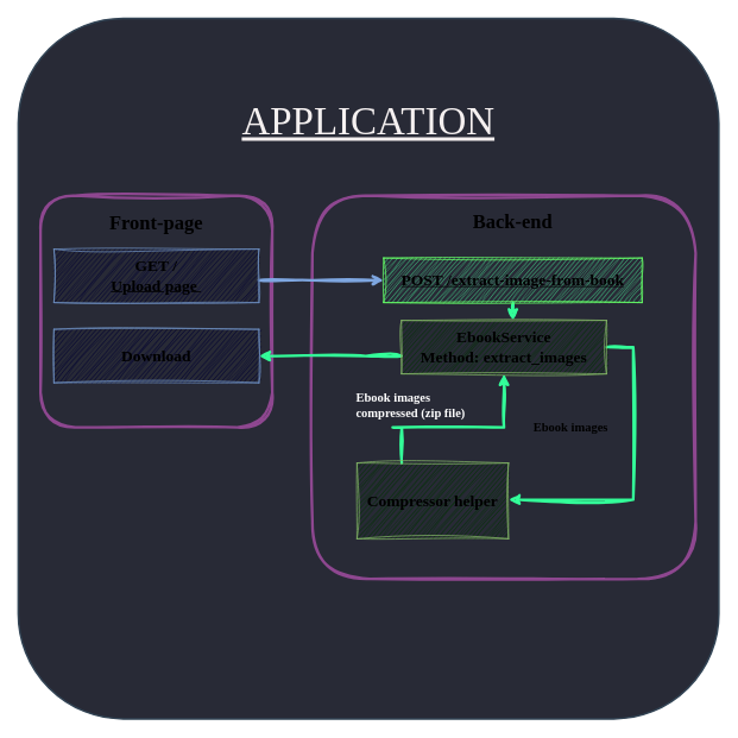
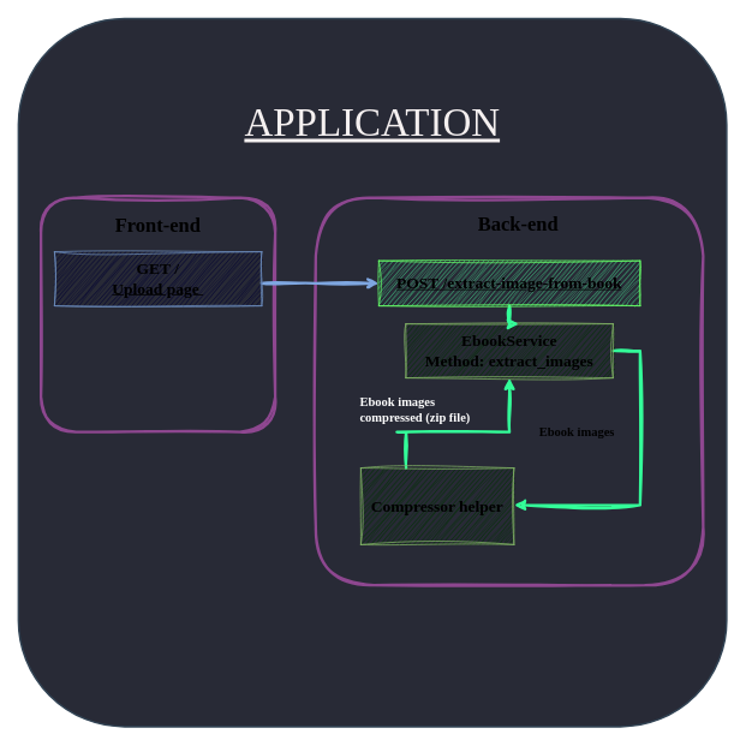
  <mxCell id="0" />
  <mxCell id="1" parent="0" />
  <mxCell id="2" value="" style="whiteSpace=wrap;html=1;aspect=fixed;hachureGap=4;fontFamily=Architects Daughter;fontSource=https%3A%2F%2Ffonts.googleapis.com%2Fcss%3Ffamily%3DArchitects%2BDaughter;fillStyle=hachure;gradientDirection=south;glass=0;rounded=1;shadow=0;strokeWidth=2;fillColor=#282A36;fontColor=#ffffff;strokeColor=#314354;" vertex="1" parent="1"><mxGeometry x="20" y="20" width="786" height="786" as="geometry" /></mxCell>
  <mxCell id="3" value="&lt;div&gt;&lt;br&gt;&lt;/div&gt;&lt;div&gt;&lt;br&gt;&lt;/div&gt;&lt;div&gt;&lt;br&gt;&lt;/div&gt;&lt;div&gt;&lt;br&gt;&lt;/div&gt;&lt;div&gt;&lt;br&gt;&lt;/div&gt;&lt;div&gt;&lt;br&gt;&lt;/div&gt;&lt;div&gt;&lt;br&gt;&lt;/div&gt;&lt;div&gt;&lt;br&gt;&lt;/div&gt;&lt;div&gt;&lt;br&gt;&lt;/div&gt;&lt;div&gt;&lt;br&gt;&lt;/div&gt;&lt;div&gt;&lt;br&gt;&lt;/div&gt;&lt;div&gt;&lt;br&gt;&lt;/div&gt;&lt;div&gt;&lt;br&gt;&lt;/div&gt;&lt;div&gt;&lt;br&gt;&lt;/div&gt;" style="whiteSpace=wrap;html=1;aspect=fixed;sketch=1;hachureGap=4;jiggle=2;curveFitting=1;fontFamily=Architects Daughter;fontSource=https%3A%2F%2Ffonts.googleapis.com%2Fcss%3Ffamily%3DArchitects%2BDaughter;fillStyle=auto;fillColor=none;strokeColor=light-dark(#8e4790, #ededed);strokeWidth=3;rounded=1;" vertex="1" parent="1"><mxGeometry x="350" y="219" width="430" height="430" as="geometry" /></mxCell>
- <mxCell id="4" value="&lt;div&gt;&lt;font style=&quot;font-size: 22px;&quot;&gt;&lt;b style=&quot;&quot;&gt;&lt;br&gt;&lt;/b&gt;&lt;/font&gt;&lt;/div&gt;&lt;font style=&quot;font-size: 22px;&quot;&gt;&lt;b style=&quot;&quot;&gt;&lt;div&gt;&lt;font style=&quot;font-size: 22px;&quot;&gt;&lt;b style=&quot;&quot;&gt;&lt;br&gt;&lt;/b&gt;&lt;/font&gt;&lt;/div&gt;&lt;div&gt;&lt;font style=&quot;font-size: 22px;&quot;&gt;&lt;b style=&quot;&quot;&gt;&lt;br&gt;&lt;/b&gt;&lt;/font&gt;&lt;/div&gt;Front-page&lt;/b&gt;&lt;/font&gt;&lt;div&gt;&lt;font style=&quot;font-size: 22px;&quot;&gt;&lt;br&gt;&lt;/font&gt;&lt;/div&gt;&lt;div&gt;&lt;font style=&quot;font-size: 22px;&quot;&gt;&lt;br&gt;&lt;/font&gt;&lt;/div&gt;&lt;div&gt;&lt;font style=&quot;font-size: 22px;&quot;&gt;&lt;br&gt;&lt;/font&gt;&lt;/div&gt;&lt;div&gt;&lt;font style=&quot;font-size: 22px;&quot;&gt;&lt;br&gt;&lt;/font&gt;&lt;/div&gt;&lt;div&gt;&lt;font style=&quot;font-size: 22px;&quot;&gt;&lt;br&gt;&lt;/font&gt;&lt;/div&gt;&lt;div&gt;&lt;font style=&quot;font-size: 22px;&quot;&gt;&lt;br&gt;&lt;/font&gt;&lt;/div&gt;&lt;div&gt;&lt;font style=&quot;font-size: 22px;&quot;&gt;&lt;br&gt;&lt;/font&gt;&lt;/div&gt;&lt;div&gt;&lt;font style=&quot;font-size: 22px;&quot;&gt;&lt;br&gt;&lt;/font&gt;&lt;/div&gt;&lt;div&gt;&lt;font style=&quot;font-size: 22px;&quot;&gt;&lt;br&gt;&lt;/font&gt;&lt;/div&gt;&lt;div&gt;&lt;font style=&quot;font-size: 22px;&quot;&gt;&lt;br&gt;&lt;/font&gt;&lt;/div&gt;&lt;div&gt;&lt;br&gt;&lt;/div&gt;" style="whiteSpace=wrap;html=1;aspect=fixed;sketch=1;hachureGap=4;jiggle=2;curveFitting=1;fontFamily=Architects Daughter;fontSource=https%3A%2F%2Ffonts.googleapis.com%2Fcss%3Ffamily%3DArchitects%2BDaughter;fillStyle=auto;fillColor=none;strokeColor=light-dark(#8e4790, #ededed);strokeWidth=3;rounded=1;" vertex="1" parent="1"><mxGeometry x="45" y="219" width="260" height="260" as="geometry" /></mxCell>
+ <mxCell id="4" value="&lt;div&gt;&lt;font style=&quot;font-size: 22px;&quot;&gt;&lt;b style=&quot;&quot;&gt;&lt;br&gt;&lt;/b&gt;&lt;/font&gt;&lt;/div&gt;&lt;font style=&quot;font-size: 22px;&quot;&gt;&lt;b style=&quot;&quot;&gt;&lt;div&gt;&lt;font style=&quot;font-size: 22px;&quot;&gt;&lt;b style=&quot;&quot;&gt;&lt;br&gt;&lt;/b&gt;&lt;/font&gt;&lt;/div&gt;&lt;div&gt;&lt;font style=&quot;font-size: 22px;&quot;&gt;&lt;b style=&quot;&quot;&gt;&lt;br&gt;&lt;/b&gt;&lt;/font&gt;&lt;/div&gt;Front-end&lt;/b&gt;&lt;/font&gt;&lt;div&gt;&lt;font style=&quot;font-size: 22px;&quot;&gt;&lt;br&gt;&lt;/font&gt;&lt;/div&gt;&lt;div&gt;&lt;font style=&quot;font-size: 22px;&quot;&gt;&lt;br&gt;&lt;/font&gt;&lt;/div&gt;&lt;div&gt;&lt;font style=&quot;font-size: 22px;&quot;&gt;&lt;br&gt;&lt;/font&gt;&lt;/div&gt;&lt;div&gt;&lt;font style=&quot;font-size: 22px;&quot;&gt;&lt;br&gt;&lt;/font&gt;&lt;/div&gt;&lt;div&gt;&lt;font style=&quot;font-size: 22px;&quot;&gt;&lt;br&gt;&lt;/font&gt;&lt;/div&gt;&lt;div&gt;&lt;font style=&quot;font-size: 22px;&quot;&gt;&lt;br&gt;&lt;/font&gt;&lt;/div&gt;&lt;div&gt;&lt;font style=&quot;font-size: 22px;&quot;&gt;&lt;br&gt;&lt;/font&gt;&lt;/div&gt;&lt;div&gt;&lt;font style=&quot;font-size: 22px;&quot;&gt;&lt;br&gt;&lt;/font&gt;&lt;/div&gt;&lt;div&gt;&lt;font style=&quot;font-size: 22px;&quot;&gt;&lt;br&gt;&lt;/font&gt;&lt;/div&gt;&lt;div&gt;&lt;font style=&quot;font-size: 22px;&quot;&gt;&lt;br&gt;&lt;/font&gt;&lt;/div&gt;&lt;div&gt;&lt;br&gt;&lt;/div&gt;" style="whiteSpace=wrap;html=1;aspect=fixed;sketch=1;hachureGap=4;jiggle=2;curveFitting=1;fontFamily=Architects Daughter;fontSource=https%3A%2F%2Ffonts.googleapis.com%2Fcss%3Ffamily%3DArchitects%2BDaughter;fillStyle=auto;fillColor=none;strokeColor=light-dark(#8e4790, #ededed);strokeWidth=3;rounded=1;" vertex="1" parent="1"><mxGeometry x="45" y="219" width="260" height="260" as="geometry" /></mxCell>
  <mxCell id="5" style="edgeStyle=orthogonalEdgeStyle;rounded=0;sketch=1;hachureGap=4;jiggle=2;curveFitting=1;orthogonalLoop=1;jettySize=auto;html=1;strokeColor=#7EA6E0;fontFamily=Architects Daughter;fontSource=https%3A%2F%2Ffonts.googleapis.com%2Fcss%3Ffamily%3DArchitects%2BDaughter;fontColor=#FEFAE0;fillColor=#BC6C25;jumpSize=13;strokeWidth=3;entryX=0;entryY=0.5;entryDx=0;entryDy=0;endArrow=open;" edge="1" parent="1" source="6" target="16"><mxGeometry relative="1" as="geometry"><mxPoint x="350" y="319" as="targetPoint" /><Array as="points"><mxPoint x="350" y="314" /><mxPoint x="350" y="314" /></Array></mxGeometry></mxCell>
  <mxCell id="6" value="&lt;div&gt;&lt;font style=&quot;font-size: 18px;&quot;&gt;&lt;b&gt;GET /&lt;/b&gt;&lt;/font&gt;&lt;/div&gt;&lt;font style=&quot;font-size: 18px;&quot;&gt;&lt;b&gt;&lt;u&gt;Upload page&amp;nbsp;&lt;/u&gt;&lt;/b&gt;&lt;/font&gt;" style="rounded=0;whiteSpace=wrap;html=1;hachureGap=4;strokeColor=#6c8ebf;fontFamily=Architects Daughter;fontSource=https%3A%2F%2Ffonts.googleapis.com%2Fcss%3Ffamily%3DArchitects%2BDaughter;fillColor=#000033;sketch=1;curveFitting=1;jiggle=2;" vertex="1" parent="1"><mxGeometry x="60" y="279" width="230" height="60" as="geometry" /></mxCell>
  <mxCell id="7" value="&lt;font data-darkreader-inline-color=&quot;&quot; style=&quot;color: light-dark(rgb(245, 240, 240), rgb(237, 237, 237)); --darkreader-inline-color: var(--darkreader-text-ededed, #dddad5); font-size: 44px;&quot;&gt;&lt;u style=&quot;&quot;&gt;APPLICATION&lt;/u&gt;&lt;/font&gt;" style="rounded=0;whiteSpace=wrap;html=1;sketch=1;hachureGap=4;jiggle=2;curveFitting=1;strokeColor=none;fontFamily=Architects Daughter;fontSource=https%3A%2F%2Ffonts.googleapis.com%2Fcss%3Ffamily%3DArchitects%2BDaughter;fillColor=none;" vertex="1" parent="1"><mxGeometry x="153" y="107" width="520" height="60" as="geometry" /></mxCell>
  <mxCell id="8" value="&lt;font&gt;&lt;b&gt;Back-end&lt;/b&gt;&lt;/font&gt;" style="rounded=0;whiteSpace=wrap;html=1;sketch=1;hachureGap=4;jiggle=2;curveFitting=1;strokeColor=none;fontFamily=Architects Daughter;fontSource=https%3A%2F%2Ffonts.googleapis.com%2Fcss%3Ffamily%3DArchitects%2BDaughter;fillColor=none;fontSize=22;" vertex="1" parent="1"><mxGeometry x="460" y="219" width="230" height="60" as="geometry" /></mxCell>
  <mxCell id="9" value="&lt;b&gt;&amp;nbsp; &amp;nbsp; &amp;nbsp; &amp;nbsp; &amp;nbsp; &amp;nbsp; &amp;nbsp; &amp;nbsp; &amp;nbsp; &amp;nbsp; &amp;nbsp; &amp;nbsp;&lt;font style=&quot;font-size: 14px;&quot;&gt;Ebook images&lt;/font&gt;&lt;/b&gt;" style="edgeStyle=orthogonalEdgeStyle;rounded=0;sketch=1;hachureGap=4;jiggle=2;curveFitting=1;orthogonalLoop=1;jettySize=auto;html=1;strokeColor=#33FF99;fontFamily=Architects Daughter;fontSource=https%3A%2F%2Ffonts.googleapis.com%2Fcss%3Ffamily%3DArchitects%2BDaughter;fontColor=default;fillColor=#BC6C25;exitX=1;exitY=0.5;exitDx=0;exitDy=0;strokeWidth=3;labelBackgroundColor=none;" edge="1" parent="1" source="11" target="13"><mxGeometry x="0.778" y="-80" relative="1" as="geometry"><Array as="points"><mxPoint x="710" y="389" /><mxPoint x="710" y="560" /></Array><mxPoint as="offset" /></mxGeometry></mxCell>
- <mxCell id="10" style="edgeStyle=orthogonalEdgeStyle;rounded=0;sketch=1;hachureGap=4;jiggle=2;curveFitting=1;orthogonalLoop=1;jettySize=auto;html=1;entryX=1;entryY=0.5;entryDx=0;entryDy=0;strokeColor=#33FF99;fontFamily=Architects Daughter;fontSource=https%3A%2F%2Ffonts.googleapis.com%2Fcss%3Ffamily%3DArchitects%2BDaughter;fontColor=#FEFAE0;fillColor=#BC6C25;strokeWidth=3;" edge="1" parent="1" source="11" target="14"><mxGeometry relative="1" as="geometry"><Array as="points"><mxPoint x="410" y="399" /><mxPoint x="410" y="399" /></Array></mxGeometry></mxCell>
  <mxCell id="11" value="&lt;span style=&quot;font-size: 18px;&quot;&gt;&lt;b&gt;EbookService&lt;/b&gt;&lt;/span&gt;&lt;div&gt;&lt;span style=&quot;font-size: 18px;&quot;&gt;&lt;b&gt;Method: extract_images&lt;/b&gt;&lt;/span&gt;&lt;/div&gt;" style="rounded=0;whiteSpace=wrap;html=1;sketch=1;hachureGap=4;jiggle=2;curveFitting=1;strokeColor=#82b366;fontFamily=Architects Daughter;fontSource=https%3A%2F%2Ffonts.googleapis.com%2Fcss%3Ffamily%3DArchitects%2BDaughter;fillColor=#003300;" vertex="1" parent="1"><mxGeometry x="450" y="359" width="230" height="60" as="geometry" /></mxCell>
  <mxCell id="12" value="&amp;nbsp; &amp;nbsp; &amp;nbsp; &amp;nbsp; &amp;nbsp; &amp;nbsp; &amp;nbsp; &amp;nbsp; &amp;nbsp; &amp;nbsp; &amp;nbsp; &amp;nbsp; &amp;nbsp; &amp;nbsp; &amp;nbsp;&lt;div style=&quot;text-align: left;&quot;&gt;&lt;font data-darkreader-inline-color=&quot;&quot; style=&quot;font-size: 14px; color: rgb(255, 255, 255); --darkreader-inline-color: var(--darkreader-text-ffffff, #e8e6e3);&quot;&gt;&lt;b style=&quot;&quot;&gt;Ebook images&lt;/b&gt;&lt;/font&gt;&lt;/div&gt;&lt;div style=&quot;text-align: left;&quot;&gt;&lt;font data-darkreader-inline-color=&quot;&quot; style=&quot;font-size: 14px; color: rgb(255, 255, 255); --darkreader-inline-color: var(--darkreader-text-ffffff, #e8e6e3);&quot;&gt;&lt;b style=&quot;&quot;&gt;compressed (zip file)&lt;/b&gt;&lt;/font&gt;&lt;/div&gt;" style="edgeStyle=orthogonalEdgeStyle;rounded=0;sketch=1;hachureGap=4;jiggle=2;curveFitting=1;orthogonalLoop=1;jettySize=auto;html=1;strokeColor=#33FF99;fontFamily=Architects Daughter;fontSource=https%3A%2F%2Ffonts.googleapis.com%2Fcss%3Ffamily%3DArchitects%2BDaughter;fontColor=#F8F8F2;fillColor=#BC6C25;exitX=0.296;exitY=0;exitDx=0;exitDy=0;strokeWidth=3;exitPerimeter=0;labelBackgroundColor=none;" edge="1" parent="1" source="13" target="11"><mxGeometry x="-0.403" y="30" relative="1" as="geometry"><Array as="points"><mxPoint x="440" y="479" /><mxPoint x="440" y="479" /></Array><mxPoint as="offset" /></mxGeometry></mxCell>
  <mxCell id="13" value="&lt;span style=&quot;font-size: 18px;&quot;&gt;&lt;b&gt;Compressor helper&lt;/b&gt;&lt;/span&gt;" style="rounded=0;whiteSpace=wrap;html=1;sketch=1;hachureGap=4;jiggle=2;curveFitting=1;strokeColor=#82b366;fontFamily=Architects Daughter;fontSource=https%3A%2F%2Ffonts.googleapis.com%2Fcss%3Ffamily%3DArchitects%2BDaughter;fillColor=#003300;" vertex="1" parent="1"><mxGeometry x="400" y="519" width="170" height="85" as="geometry" /></mxCell>
- <mxCell id="14" value="&lt;div&gt;&lt;b data-darkreader-inline-color=&quot;&quot; data-darkreader-inline-bgcolor=&quot;&quot; style=&quot;font-size: 18px; background-color: transparent; color: light-dark(rgb(0, 0, 0), rgb(255, 255, 255)); --darkreader-inline-bgcolor: transparent; --darkreader-inline-color: var(--darkreader-text-ffffff, #e8e6e3);&quot;&gt;Download&lt;/b&gt;&lt;/div&gt;" style="rounded=0;whiteSpace=wrap;html=1;sketch=1;hachureGap=4;jiggle=2;curveFitting=1;strokeColor=#6c8ebf;fontFamily=Architects Daughter;fontSource=https%3A%2F%2Ffonts.googleapis.com%2Fcss%3Ffamily%3DArchitects%2BDaughter;fillColor=#000033;" vertex="1" parent="1"><mxGeometry x="60" y="369" width="230" height="60" as="geometry" /></mxCell>
  <mxCell id="15" value="" style="edgeStyle=orthogonalEdgeStyle;rounded=0;sketch=1;hachureGap=4;jiggle=2;curveFitting=1;orthogonalLoop=1;jettySize=auto;html=1;strokeColor=#33FF99;fontFamily=Architects Daughter;fontSource=https%3A%2F%2Ffonts.googleapis.com%2Fcss%3Ffamily%3DArchitects%2BDaughter;fontColor=#FEFAE0;fillColor=#BC6C25;strokeWidth=3;" edge="1" parent="1" source="16"><mxGeometry relative="1" as="geometry"><mxPoint x="575" y="359" as="targetPoint" /></mxGeometry></mxCell>
- <mxCell id="16" value="&lt;span&gt;&lt;span&gt;POST /extract-image-from-book&lt;br&gt;&lt;/span&gt;&lt;/span&gt;" style="rounded=0;html=1;sketch=1;hachureGap=4;jiggle=2;curveFitting=1;strokeColor=#66FF66;fontFamily=Architects Daughter;fontSource=https%3A%2F%2Ffonts.googleapis.com%2Fcss%3Ffamily%3DArchitects%2BDaughter;fillColor=light-dark(#46ce8a, #003e12);glass=0;whiteSpace=wrap;spacingBottom=0;spacing=0;labelPosition=center;verticalLabelPosition=middle;align=center;verticalAlign=middle;fontSize=18;fontStyle=5;fillStyle=hachure;" vertex="1" parent="1"><mxGeometry x="430" y="289" width="290" height="50" as="geometry" /></mxCell>
+ <mxCell id="16" value="&lt;span&gt;&lt;span&gt;POST /extract-image-from-book&lt;br&gt;&lt;/span&gt;&lt;/span&gt;" style="rounded=0;html=1;sketch=1;hachureGap=4;jiggle=2;curveFitting=1;strokeColor=#66FF66;fontFamily=Architects Daughter;fontSource=https%3A%2F%2Ffonts.googleapis.com%2Fcss%3Ffamily%3DArchitects%2BDaughter;fillColor=light-dark(#46ce8a, #003e12);glass=0;whiteSpace=wrap;spacingBottom=0;spacing=0;labelPosition=center;verticalLabelPosition=middle;align=center;verticalAlign=middle;fontSize=18;fontStyle=5;fillStyle=hachure;" vertex="1" parent="1"><mxGeometry x="420" y="289" width="290" height="50" as="geometry" /></mxCell>
